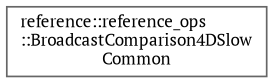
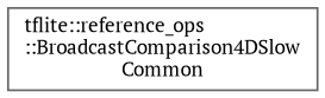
  digraph {
    rankdir=LR
    fontname="PT Serif"
-   n1 [color=grey40 fillcolor=white fontname="PT Serif" fontsize=10 height=0.2 label="reference::reference_ops\l::BroadcastComparison4DSlow\lCommon" shape=box style=filled width=0.4]
+   n1 [color=grey40 fillcolor=white fontname="PT Serif" fontsize=10 height=0.2 label="tflite::reference_ops\l::BroadcastComparison4DSlow\lCommon" shape=box style=filled width=0.4]
  }
